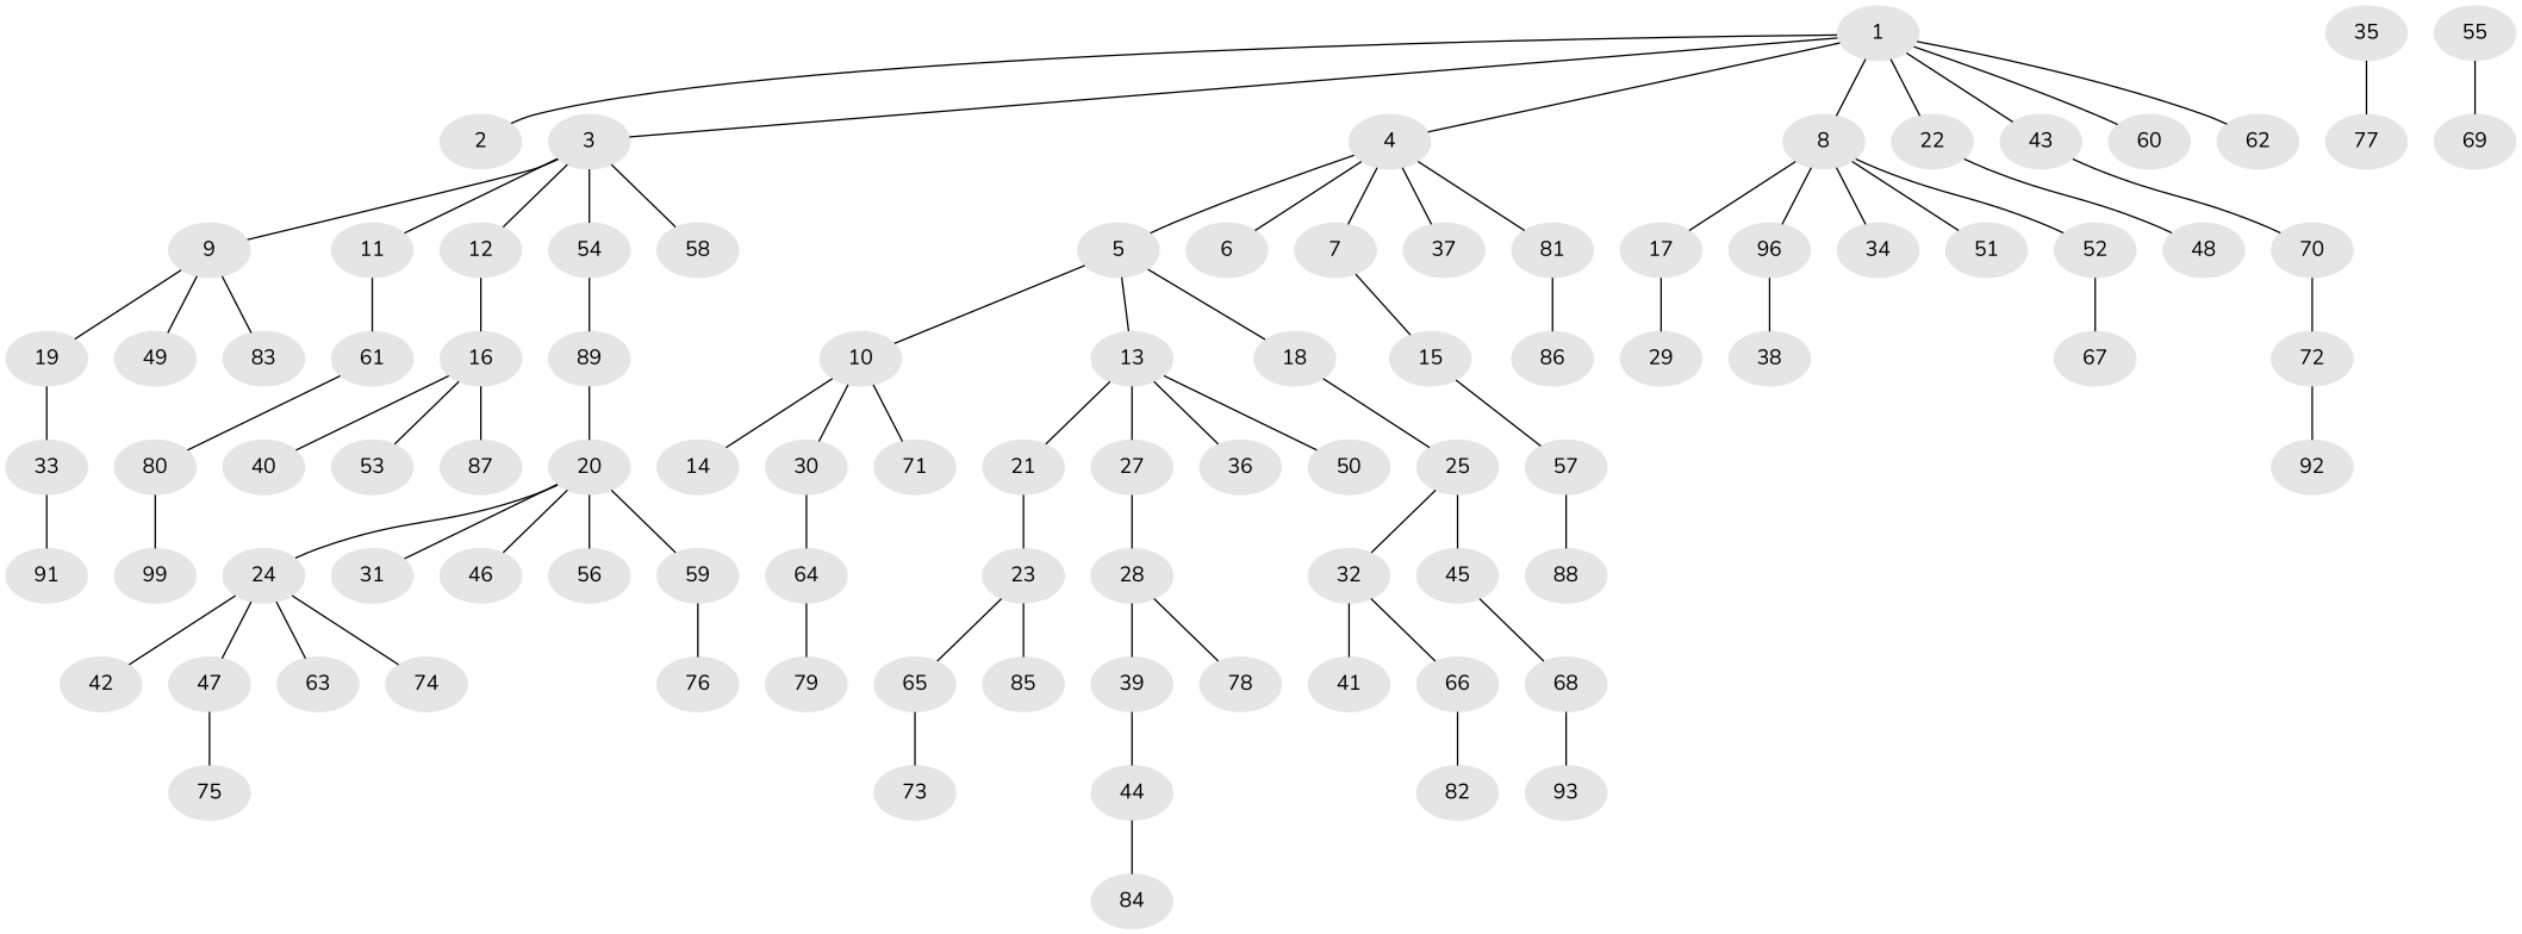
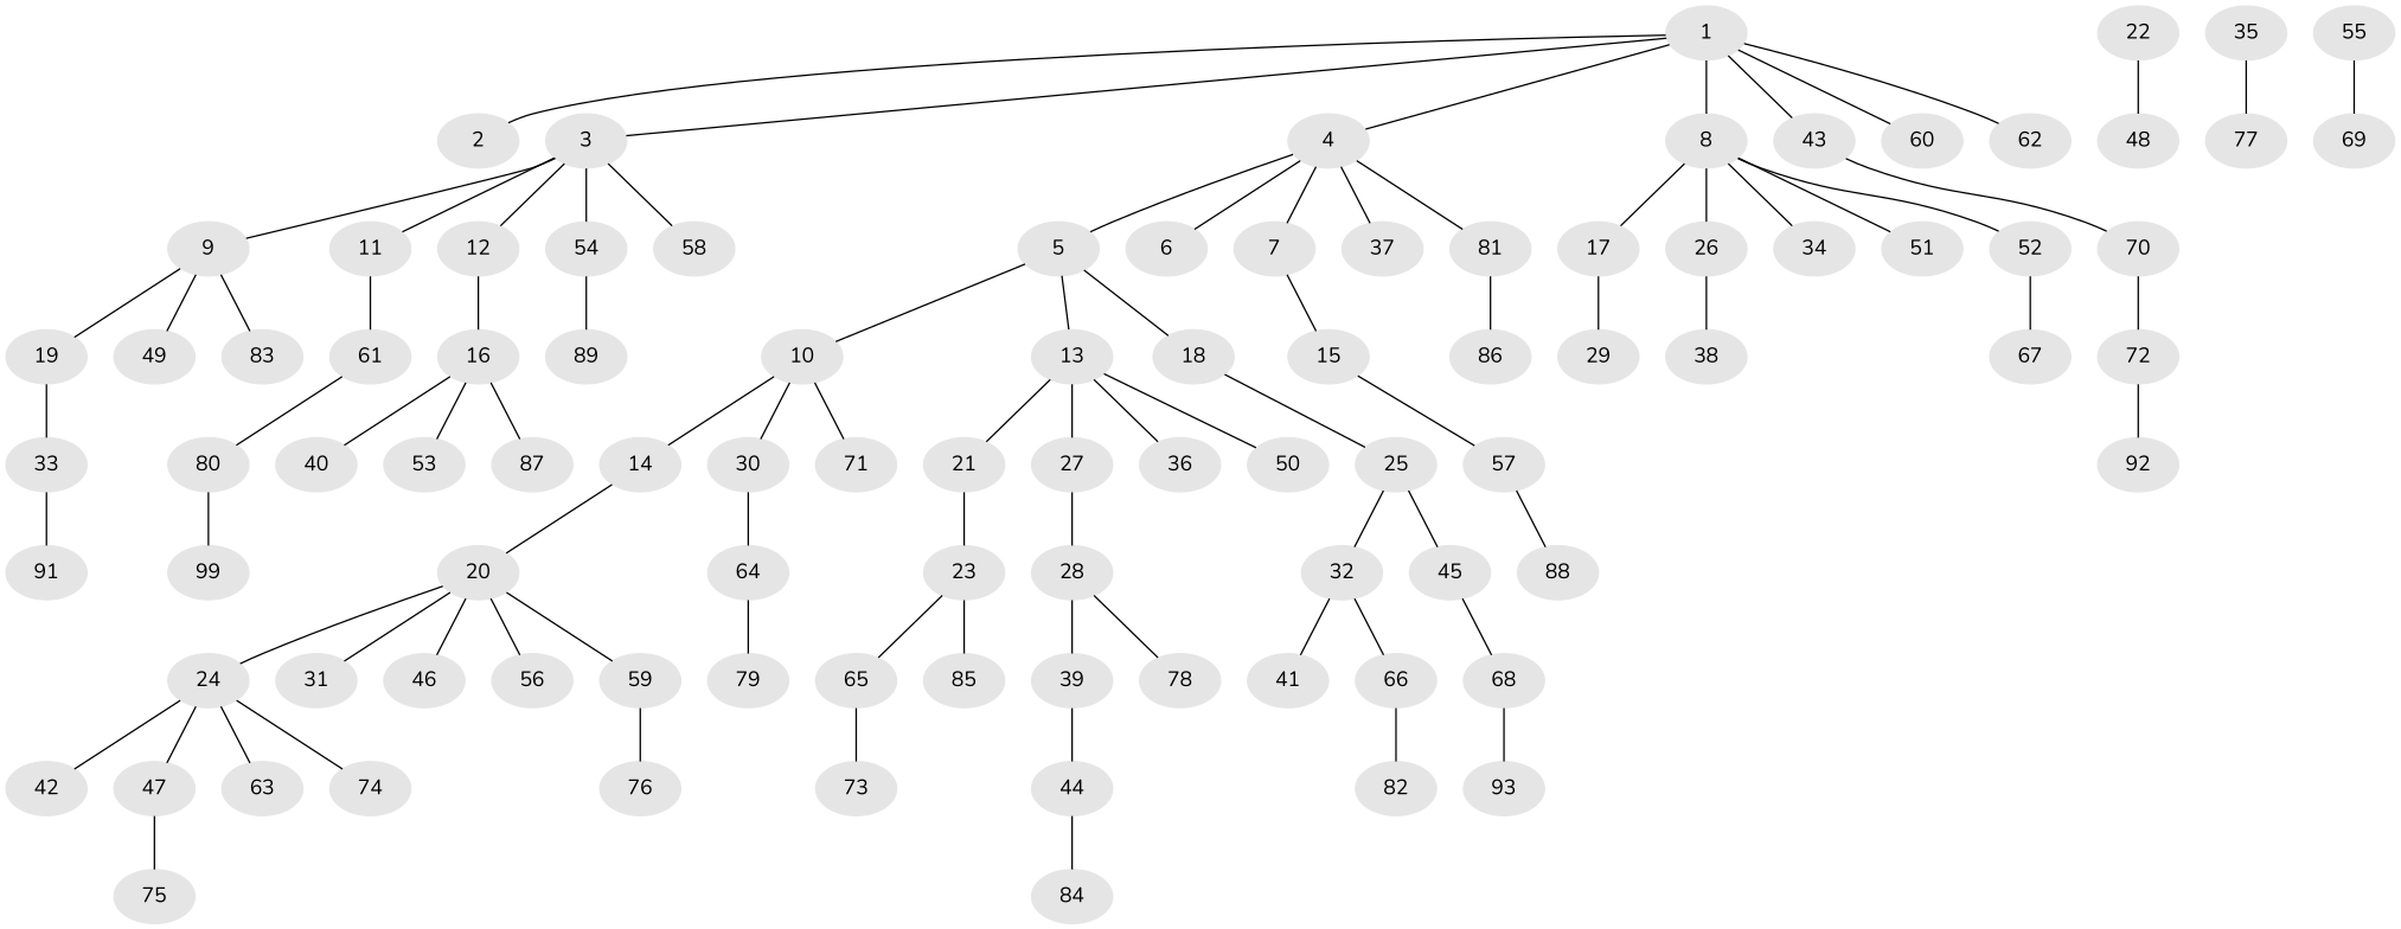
  graph {
    fontname=Nunito
    node [color=gray90 fontname=Nunito style=filled]
    edge [fontname=Nunito]
    1
    2
    3
    4
    8
    22
    43
    60
    62
    9
    11
    12
    54
    58
    5
    6
    7
    37
    81
    17
-   26 [label=96]
+   26
    34
    51
    52
    48
    70
    19
    49
    83
    61
    16
    89
    10
    13
    18
    15
    86
    14
    30
    71
    21
    27
    36
    50
    25
    57
    29
    38
    67
    33
    20
    64
    80
    40
    53
    87
    23
    28
    24
    31
    46
    56
    59
    88
    32
    45
    91
    42
    47
    63
    74
    76
    65
    85
    73
    75
    41
    66
    68
    39
    78
    44
    79
    35
    77
    82
    84
    72
    93
    55
    69
    n92 [label=99]
    92
    1 -- 2
    1 -- 3
    1 -- 4
    1 -- 8
-   1 -- 22
    1 -- 43
    1 -- 60
    1 -- 62
    3 -- 9
    3 -- 11
    3 -- 12
    3 -- 54
    3 -- 58
    4 -- 5
    4 -- 6
    4 -- 7
    4 -- 37
    4 -- 81
    8 -- 17
    8 -- 26
    8 -- 34
    8 -- 51
    8 -- 52
    22 -- 48
    43 -- 70
    9 -- 19
    9 -- 49
    9 -- 83
    11 -- 61
    12 -- 16
    54 -- 89
    5 -- 10
    5 -- 13
    5 -- 18
    7 -- 15
    81 -- 86
    17 -- 29
    26 -- 38
    52 -- 67
    70 -- 72
    19 -- 33
    61 -- 80
    16 -- 40
    16 -- 53
    16 -- 87
    10 -- 14
    10 -- 30
    10 -- 71
    13 -- 21
    13 -- 27
    13 -- 36
    13 -- 50
    18 -- 25
    15 -- 57
-   89 -- 20
+   14 -- 20
    30 -- 64
    21 -- 23
    27 -- 28
    25 -- 32
    25 -- 45
    57 -- 88
    33 -- 91
    20 -- 24
    20 -- 31
    20 -- 46
    20 -- 56
    20 -- 59
    64 -- 79
    80 -- n92
    23 -- 65
    23 -- 85
    28 -- 39
    28 -- 78
    24 -- 42
    24 -- 47
    24 -- 63
    24 -- 74
    59 -- 76
    32 -- 41
    32 -- 66
    45 -- 68
    47 -- 75
    65 -- 73
    66 -- 82
    68 -- 93
    39 -- 44
    44 -- 84
    35 -- 77
    72 -- 92
    55 -- 69
  }
